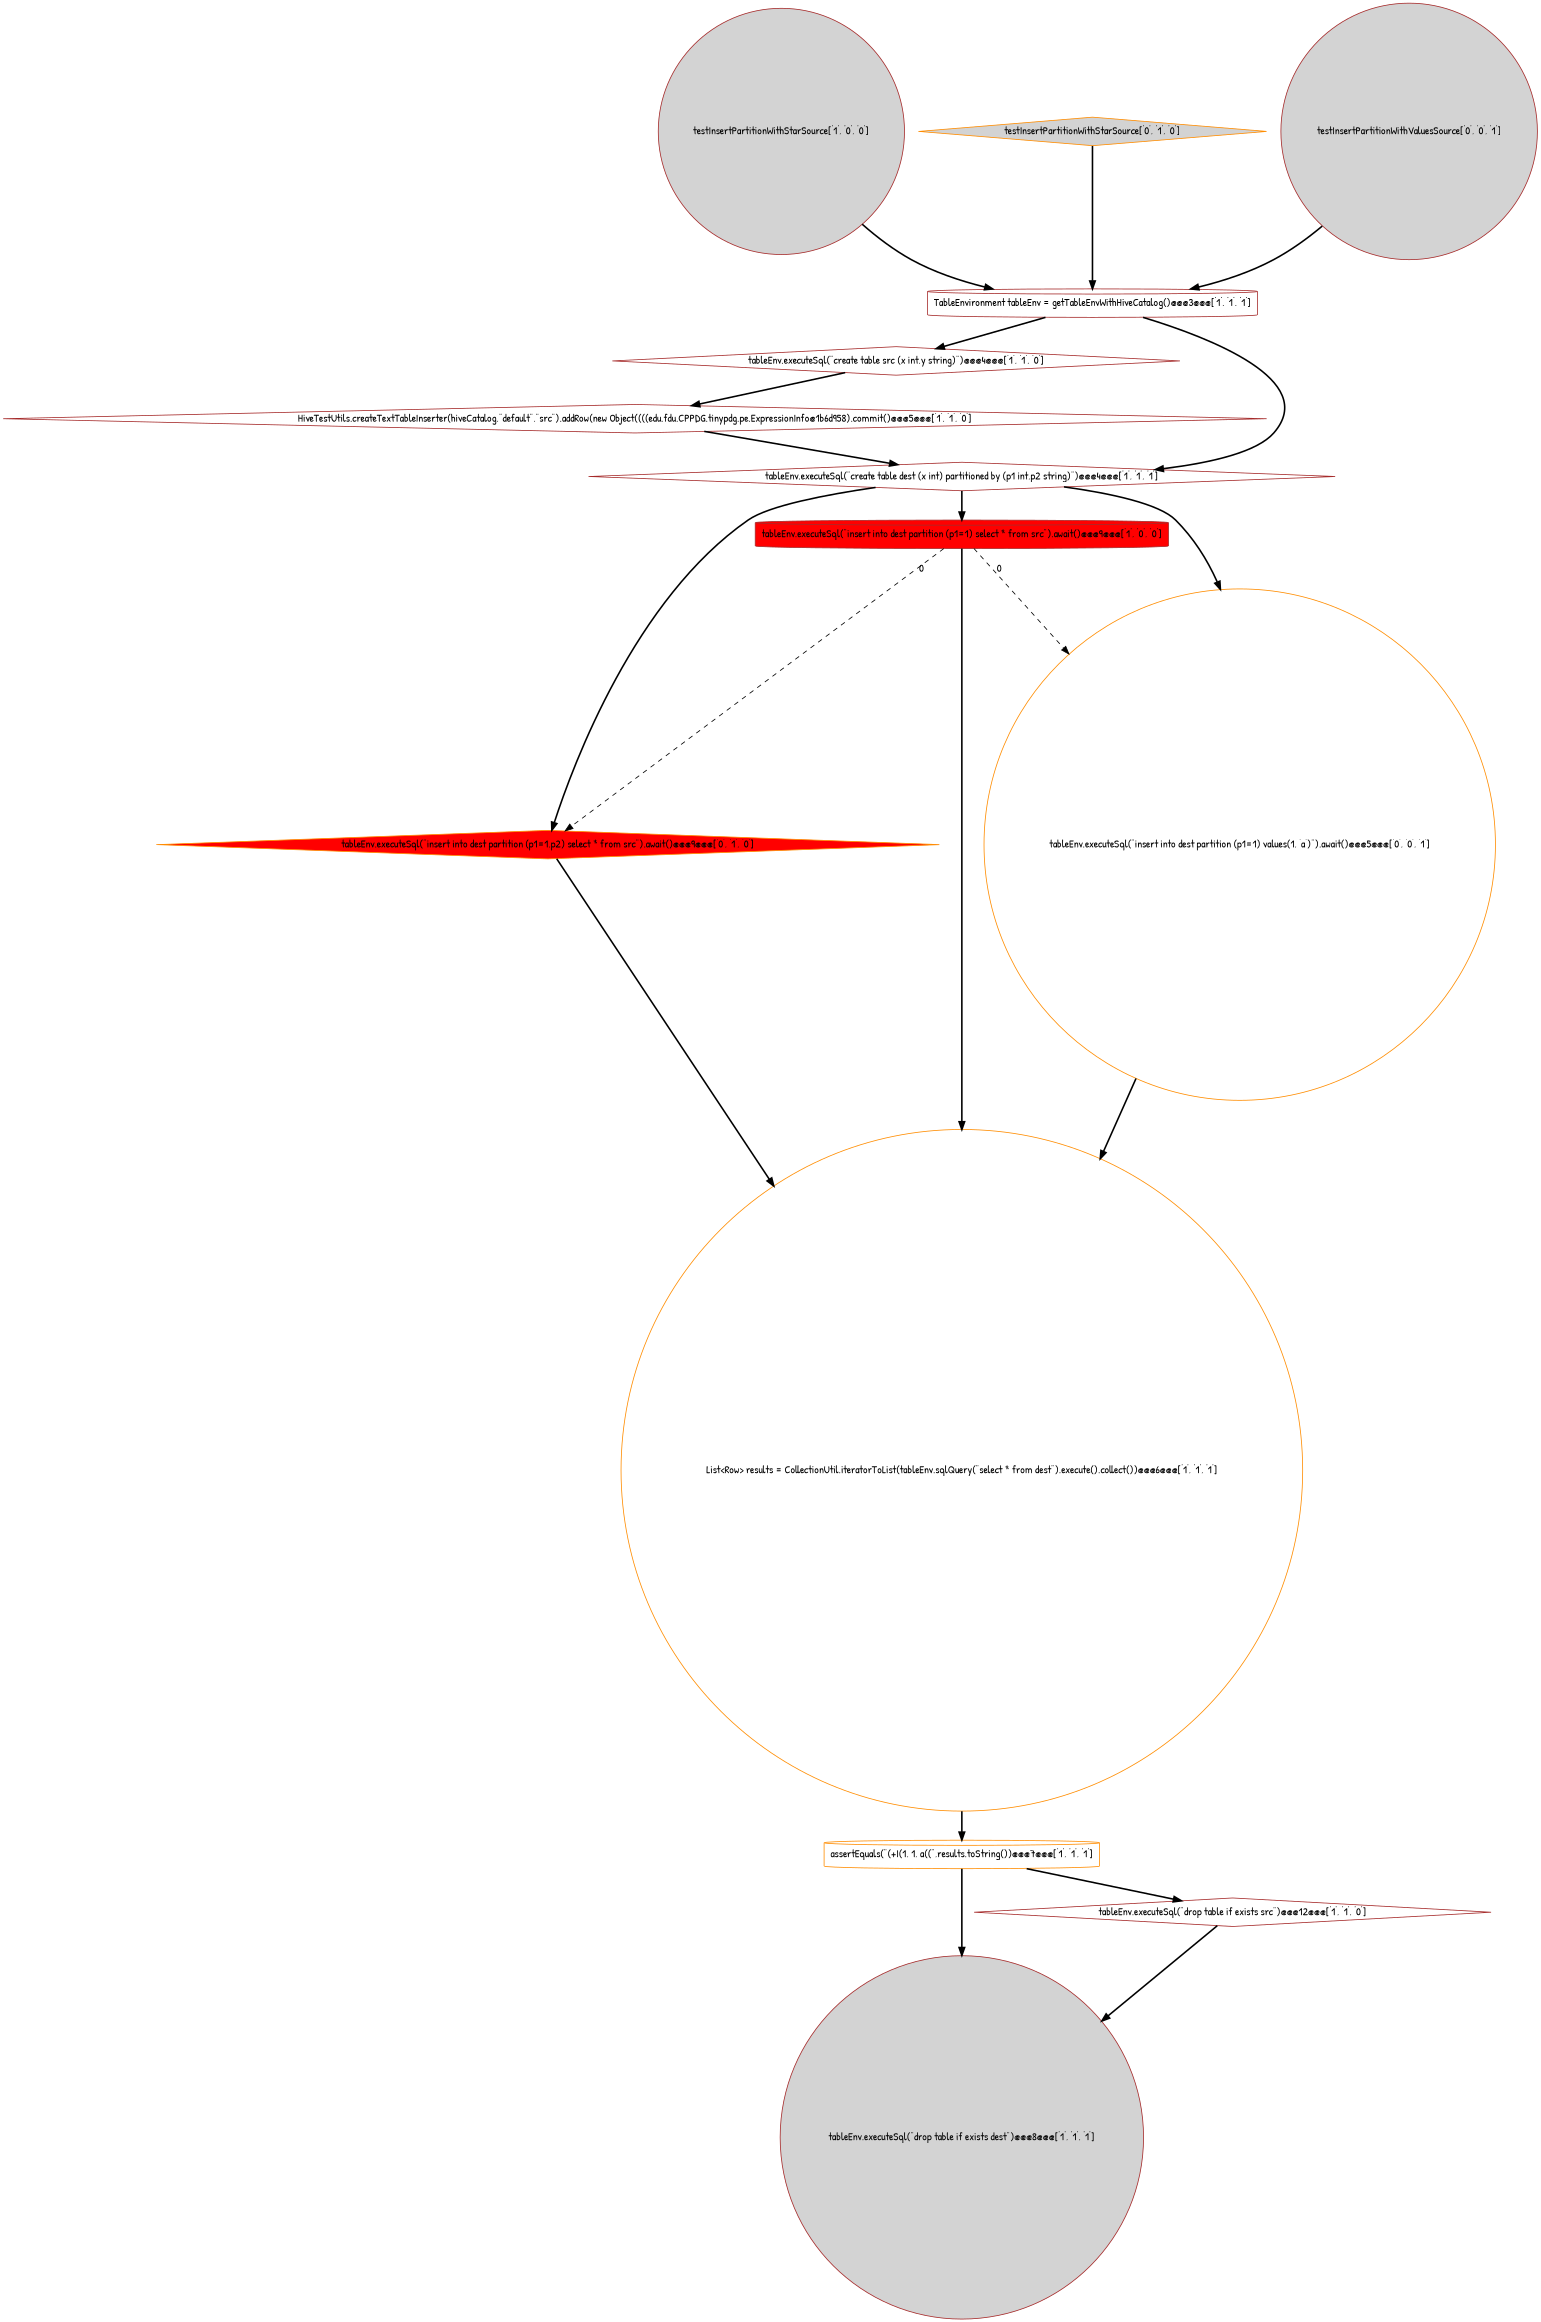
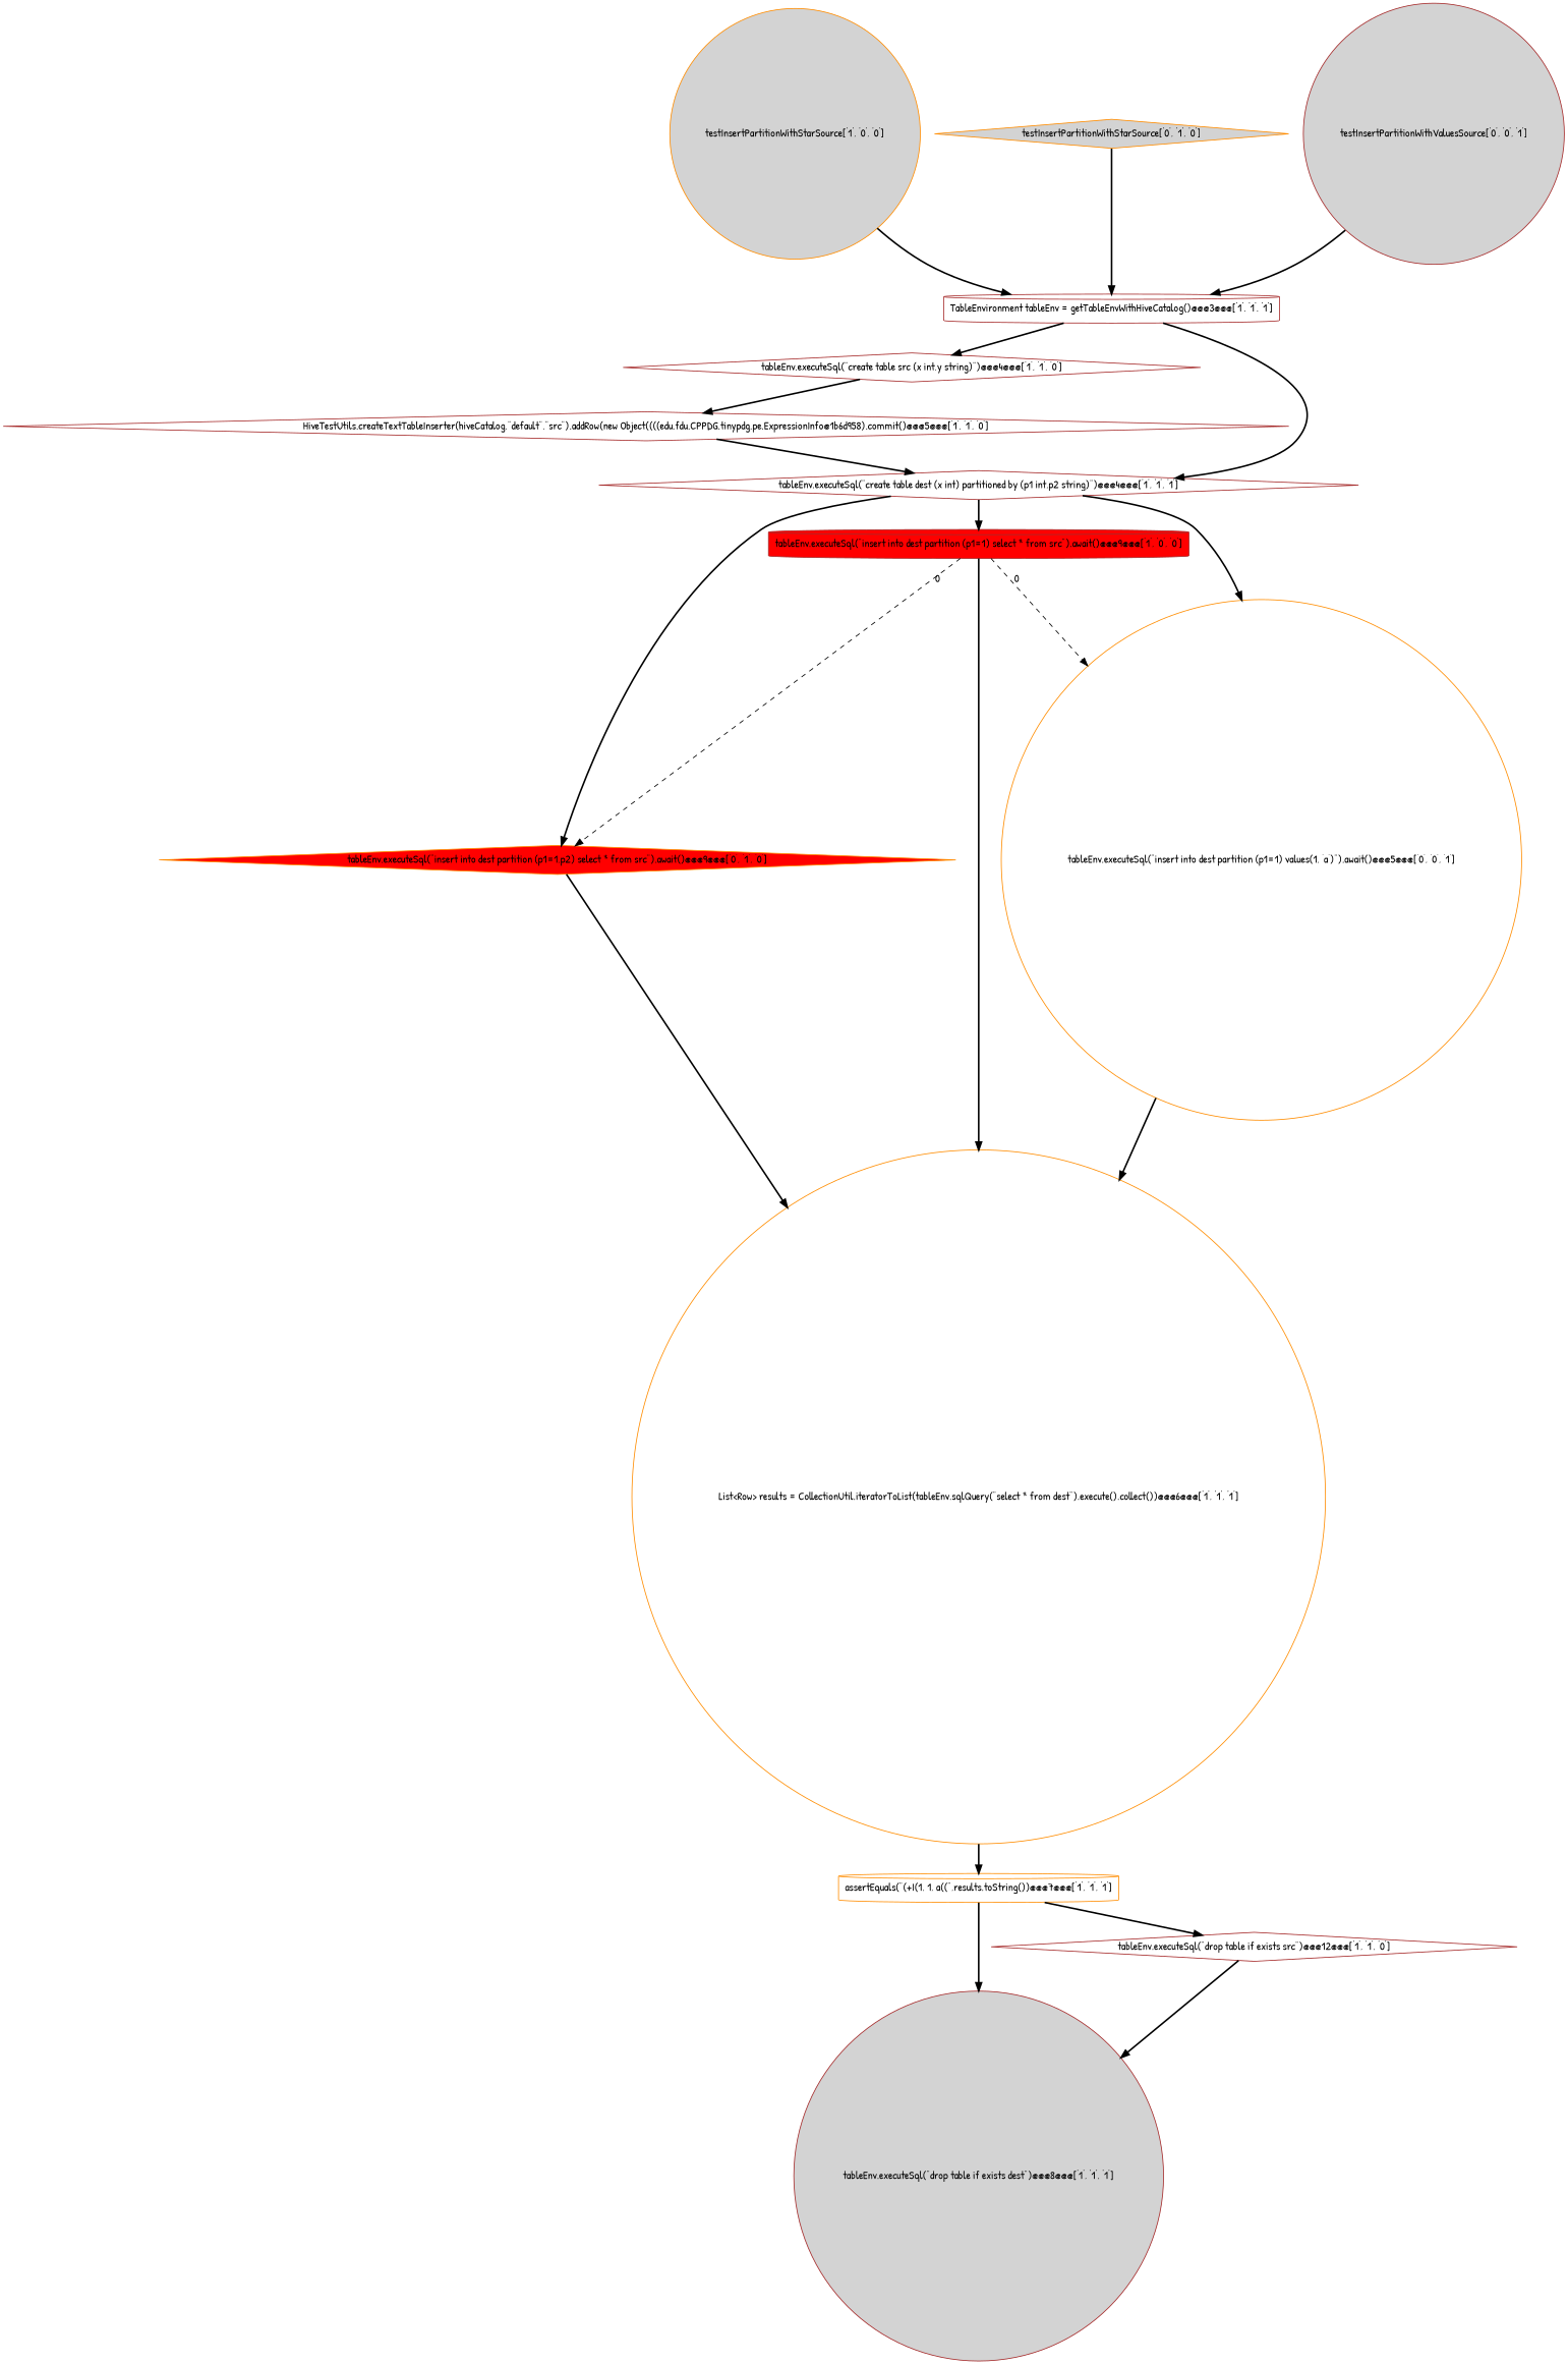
  digraph {
    fontname="Patrick Hand"
    node [fillcolor=white shape=diamond style=filled color=brown fontname="Patrick Hand"]
    edge [style=bold fontname="Patrick Hand"]
    n1 [label="tableEnv.executeSql(\"create table dest (x int) partitioned by (p1 int,p2 string)\")@@@4@@@['1', '1', '1']"]
    n2 [fillcolor=red label="tableEnv.executeSql(\"insert into dest partition (p1=1) select * from src\").await()@@@9@@@['1', '0', '0']" shape=cylinder]
    n3 [label="tableEnv.executeSql(\"insert into dest partition (p1=1) values(1, 'a')\").await()@@@5@@@['0', '0', '1']" shape=circle color=darkorange]
    n4 [fillcolor=red label="tableEnv.executeSql(\"insert into dest partition (p1=1,p2) select * from src\").await()@@@9@@@['0', '1', '0']" color=darkorange]
    n5 [label="List<Row> results = CollectionUtil.iteratorToList(tableEnv.sqlQuery(\"select * from dest\").execute().collect())@@@6@@@['1', '1', '1']" shape=circle color=darkorange]
    n6 [fillcolor=lightgray label="tableEnv.executeSql(\"drop table if exists dest\")@@@8@@@['1', '1', '1']" shape=circle]
    n7 [label="assertEquals(\"(+I(1, 1, a((\",results.toString())@@@7@@@['1', '1', '1']" shape=cylinder color=darkorange]
    n8 [label="tableEnv.executeSql(\"drop table if exists src\")@@@12@@@['1', '1', '0']"]
    n9 [label="tableEnv.executeSql(\"create table src (x int,y string)\")@@@4@@@['1', '1', '0']"]
    n10 [label="HiveTestUtils.createTextTableInserter(hiveCatalog,\"default\",\"src\").addRow(new Object((((edu.fdu.CPPDG.tinypdg.pe.ExpressionInfo@1b6d958).commit()@@@5@@@['1', '1', '0']"]
-   n11 [fillcolor=lightgray label="testInsertPartitionWithStarSource['1', '0', '0']" shape=circle]
+   n11 [fillcolor=lightgray label="testInsertPartitionWithStarSource['1', '0', '0']" shape=circle color=darkorange]
    n12 [label="TableEnvironment tableEnv = getTableEnvWithHiveCatalog()@@@3@@@['1', '1', '1']" shape=cylinder]
    n13 [fillcolor=lightgray label="testInsertPartitionWithStarSource['0', '1', '0']" color=darkorange]
    n14 [fillcolor=lightgray label="testInsertPartitionWithValuesSource['0', '0', '1']" shape=circle]
    n1 -> n2
    n1 -> n3
    n1 -> n4
    n2 -> n3 [label=0 style=dashed]
    n2 -> n4 [label=0 style=dashed]
    n2 -> n5
    n3 -> n5
    n4 -> n5
    n5 -> n7
    n7 -> n6
    n7 -> n8
    n8 -> n6
    n9 -> n10
    n10 -> n1
    n11 -> n12
    n12 -> n1
    n12 -> n9
    n13 -> n12
    n14 -> n12
  }
